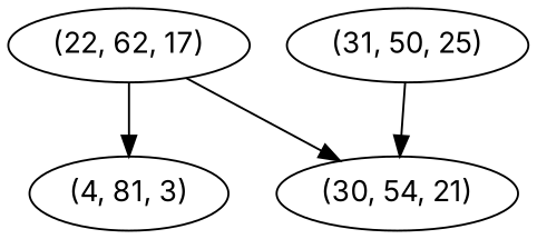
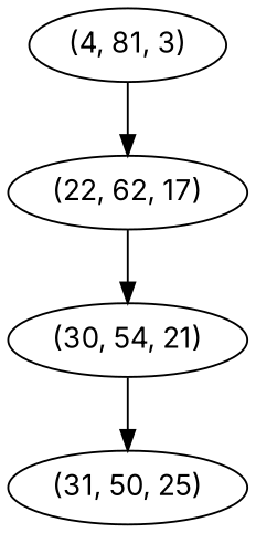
  digraph {
    fontname=Inter
    node [fontname=Inter]
    edge [fontname=Inter]
    "(4, 81, 3)"
    "(22, 62, 17)"
    "(30, 54, 21)"
    n4 [label="(31, 50, 25)"]
-   "(22, 62, 17)" -> "(4, 81, 3)"
+   "(4, 81, 3)" -> "(22, 62, 17)"
    "(22, 62, 17)" -> "(30, 54, 21)"
-   n4 -> "(30, 54, 21)"
+   "(30, 54, 21)" -> n4
  }
